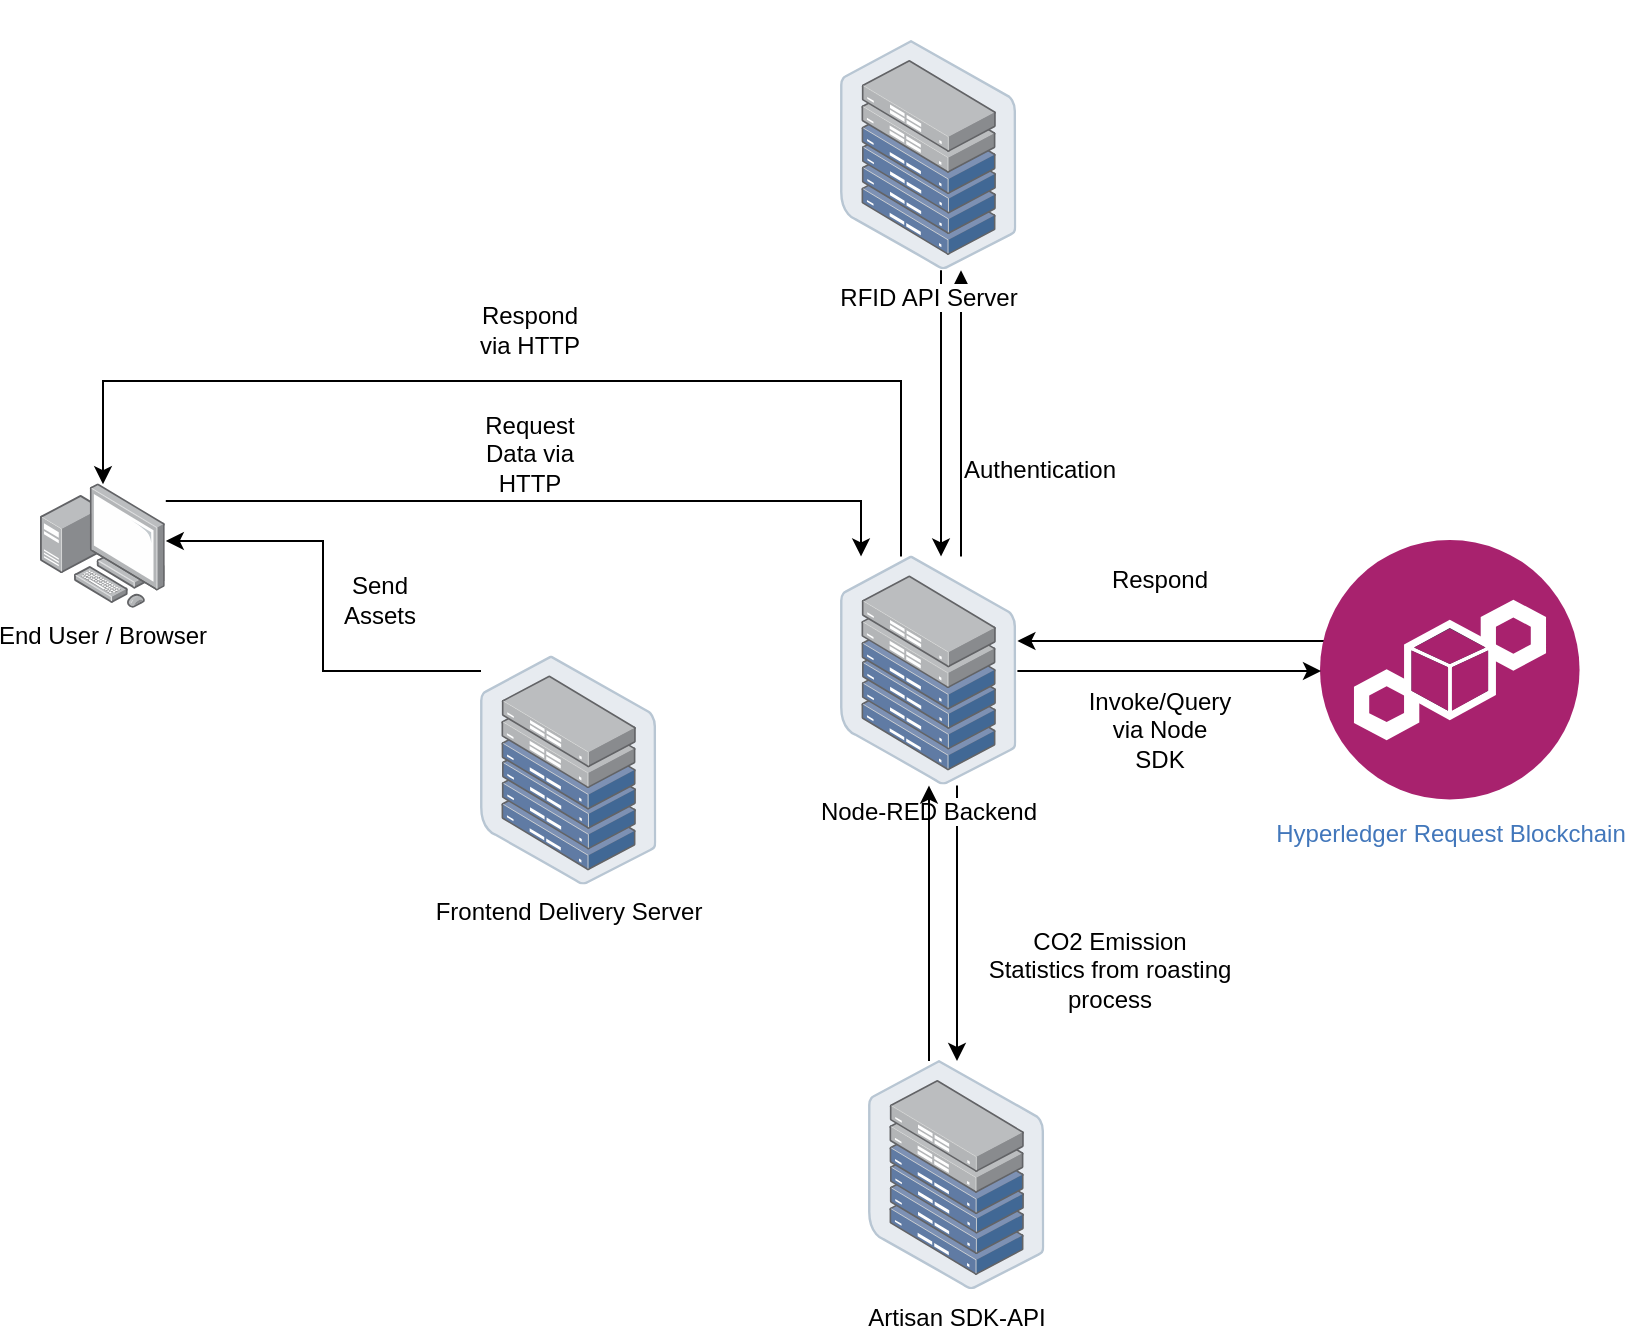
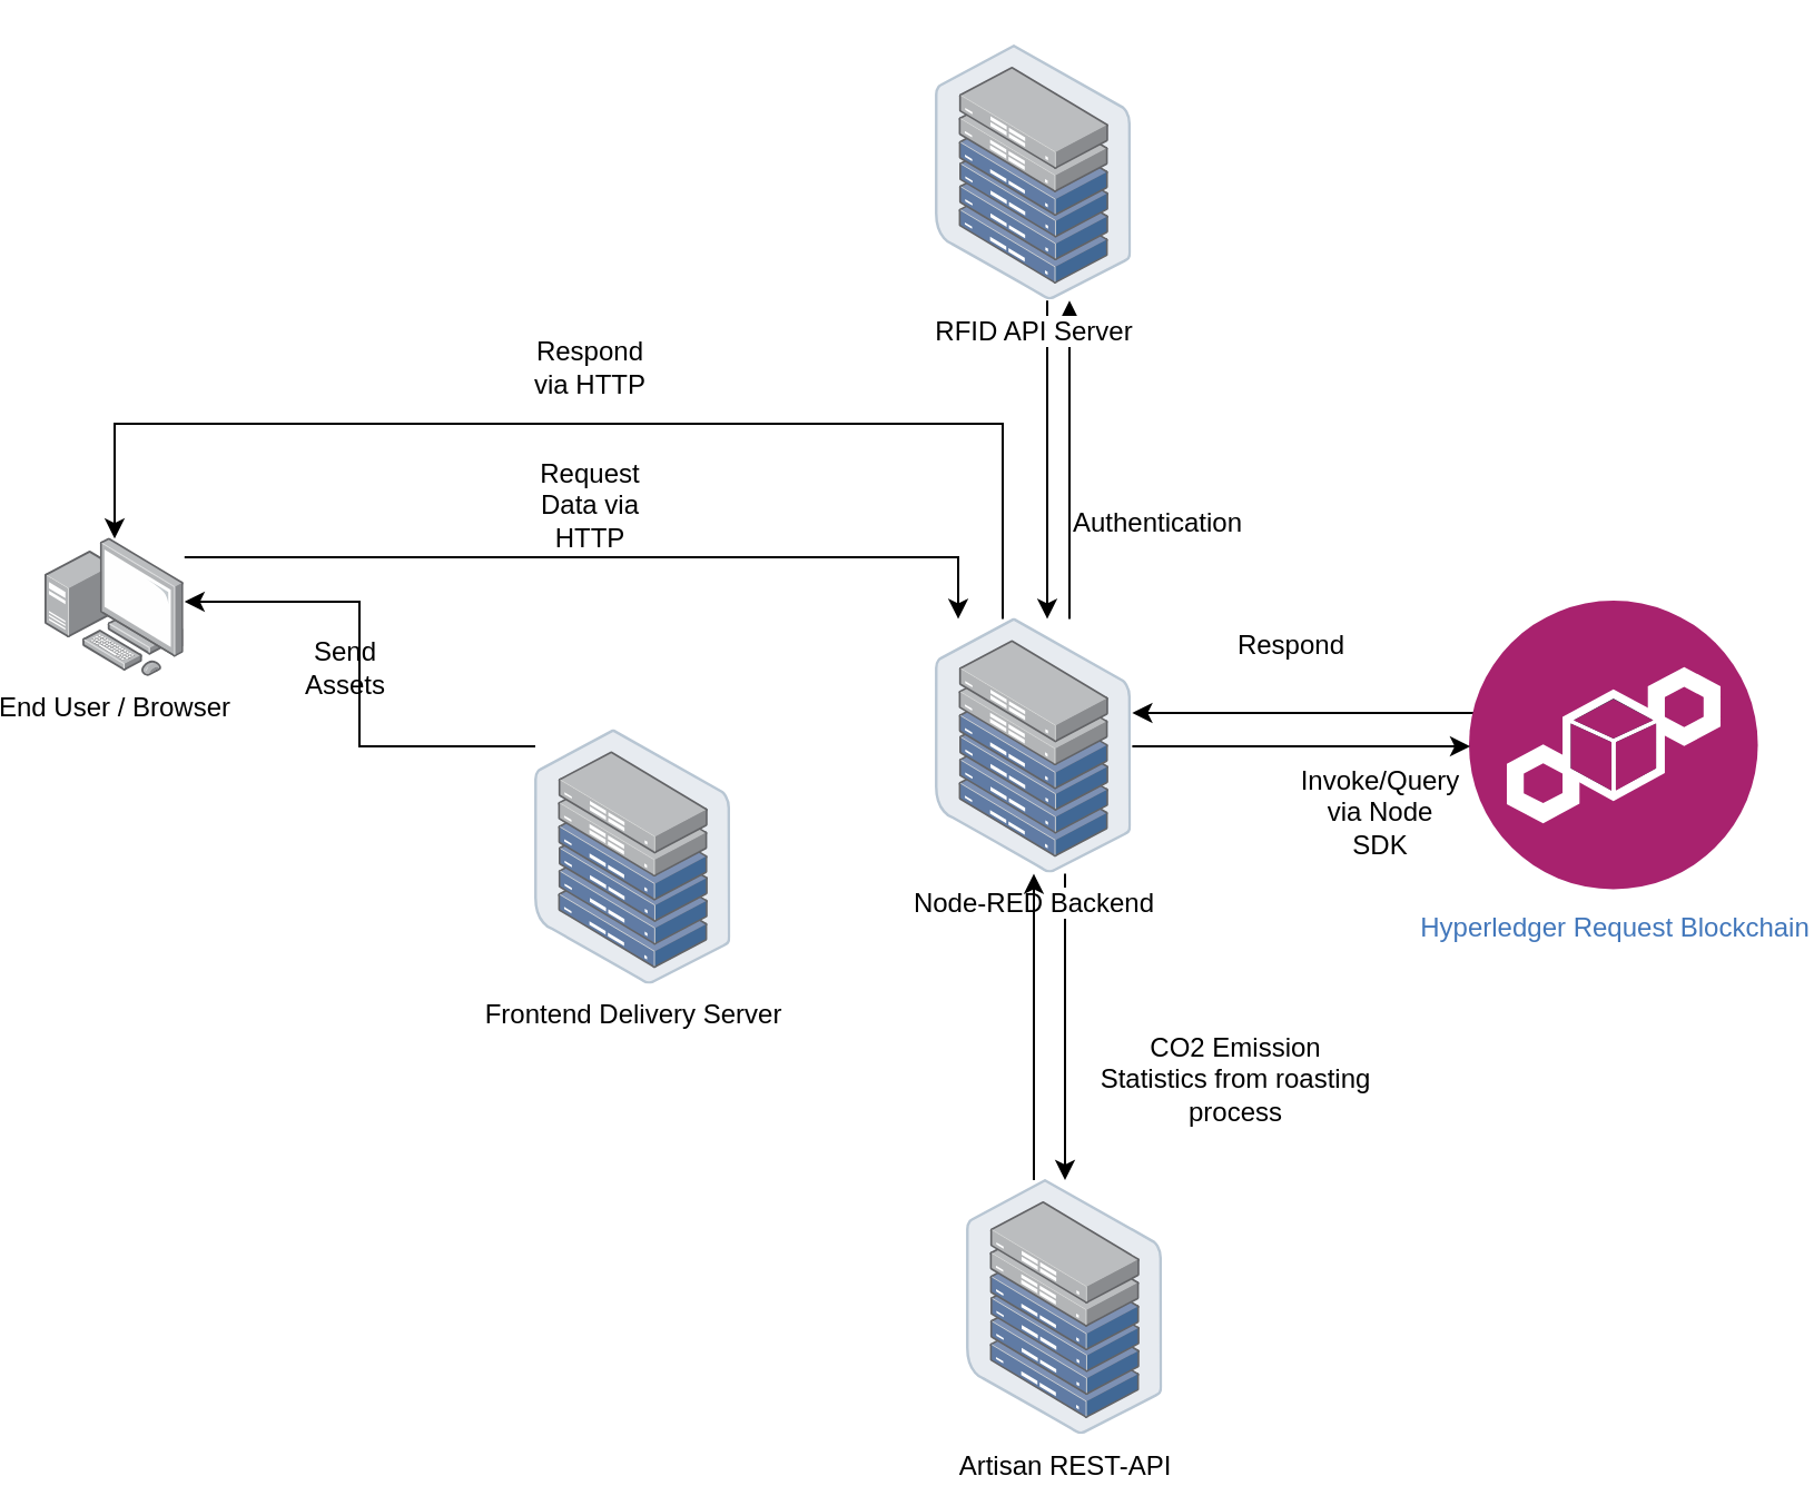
  <mxCell id="0" />
  <mxCell id="1" parent="0" />
  <mxCell id="2" style="edgeStyle=orthogonalEdgeStyle;rounded=0;orthogonalLoop=1;jettySize=auto;html=1;" parent="1" source="3" target="7" edge="1"><mxGeometry relative="1" as="geometry"><Array as="points"><mxPoint x="570" y="320" /><mxPoint x="570" y="320" /></Array></mxGeometry></mxCell>
  <mxCell id="3" value="Hyperledger Request Blockchain" style="aspect=fixed;perimeter=ellipsePerimeter;html=1;align=center;shadow=0;dashed=0;fontColor=#4277BB;labelBackgroundColor=#ffffff;fontSize=12;spacingTop=3;image;image=img/lib/ibm/blockchain/blockchain.svg;" parent="1" vertex="1"><mxGeometry x="660" y="270" width="130" height="130" as="geometry" /></mxCell>
  <mxCell id="4" style="edgeStyle=orthogonalEdgeStyle;rounded=0;orthogonalLoop=1;jettySize=auto;html=1;" parent="1" source="7" target="3" edge="1"><mxGeometry relative="1" as="geometry" /></mxCell>
  <mxCell id="5" style="edgeStyle=orthogonalEdgeStyle;rounded=0;orthogonalLoop=1;jettySize=auto;html=1;" parent="1" source="7" target="17" edge="1"><mxGeometry relative="1" as="geometry"><Array as="points"><mxPoint x="480" y="230" /><mxPoint x="480" y="230" /></Array></mxGeometry></mxCell>
  <mxCell id="6" style="edgeStyle=orthogonalEdgeStyle;rounded=0;orthogonalLoop=1;jettySize=auto;html=1;" edge="1" parent="1" source="7" target="20"><mxGeometry relative="1" as="geometry"><Array as="points"><mxPoint x="478" y="440" /><mxPoint x="478" y="440" /></Array></mxGeometry></mxCell>
  <mxCell id="7" value="Node-RED Backend" style="points=[];aspect=fixed;html=1;align=center;shadow=0;dashed=0;image;image=img/lib/allied_telesis/storage/Datacenter_Server_Half_Rack_ToR.svg;" parent="1" vertex="1"><mxGeometry x="420" y="277.7" width="88.2" height="114.6" as="geometry" /></mxCell>
  <mxCell id="8" style="edgeStyle=orthogonalEdgeStyle;rounded=0;orthogonalLoop=1;jettySize=auto;html=1;" parent="1" source="9" target="7" edge="1"><mxGeometry relative="1" as="geometry"><Array as="points"><mxPoint x="430" y="250" /></Array></mxGeometry></mxCell>
  <mxCell id="9" value="End User / Browser" style="points=[];aspect=fixed;html=1;align=center;shadow=0;dashed=0;image;image=img/lib/allied_telesis/computer_and_terminals/Personal_Computer_with_Server.svg;" parent="1" vertex="1"><mxGeometry y="241.6" width="62.4" height="62.4" as="geometry" x="20" /></mxCell>
  <mxCell id="10" style="edgeStyle=orthogonalEdgeStyle;rounded=0;orthogonalLoop=1;jettySize=auto;html=1;" parent="1" source="11" target="9" edge="1"><mxGeometry relative="1" as="geometry"><mxPoint x="130" y="270" as="targetPoint" /><Array as="points"><mxPoint x="161" y="335" /><mxPoint x="161" y="270" /></Array></mxGeometry></mxCell>
  <mxCell id="11" value="Frontend Delivery Server" style="points=[];aspect=fixed;html=1;align=center;shadow=0;dashed=0;image;image=img/lib/allied_telesis/storage/Datacenter_Server_Half_Rack_ToR.svg;" parent="1" vertex="1"><mxGeometry x="240" y="327.7" width="88.2" height="114.6" as="geometry" /></mxCell>
- <mxCell id="12" value="Send Assets" style="text;html=1;strokeColor=none;fillColor=none;align=center;verticalAlign=middle;whiteSpace=wrap;rounded=0;" parent="1" vertex="1"><mxGeometry x="160" y="285" width="60" height="30" as="geometry" /></mxCell>
+ <mxCell id="12" value="Send Assets" style="text;html=1;strokeColor=none;fillColor=none;align=center;verticalAlign=middle;whiteSpace=wrap;rounded=0;" parent="1" vertex="1"><mxGeometry x="125" y="285" width="60" height="30" as="geometry" /></mxCell>
  <mxCell id="13" value="Request Data via HTTP" style="text;html=1;strokeColor=none;fillColor=none;align=center;verticalAlign=middle;whiteSpace=wrap;rounded=0;" parent="1" vertex="1"><mxGeometry x="235" y="211.6" width="60" height="30" as="geometry" /></mxCell>
- <mxCell id="14" value="Invoke/Query via Node SDK" style="text;html=1;strokeColor=none;fillColor=none;align=center;verticalAlign=middle;whiteSpace=wrap;rounded=0;" parent="1" vertex="1"><mxGeometry x="550" y="350" width="60" height="30" as="geometry" /></mxCell>
+ <mxCell id="14" value="Invoke/Query via Node SDK" style="text;html=1;strokeColor=none;fillColor=none;align=center;verticalAlign=middle;whiteSpace=wrap;rounded=0;" parent="1" vertex="1"><mxGeometry x="590" y="350" width="60" height="30" as="geometry" /></mxCell>
  <mxCell id="15" value="Respond" style="text;html=1;strokeColor=none;fillColor=none;align=center;verticalAlign=middle;whiteSpace=wrap;rounded=0;" parent="1" vertex="1"><mxGeometry x="550" y="275" width="60" height="30" as="geometry" /></mxCell>
  <mxCell id="16" style="edgeStyle=orthogonalEdgeStyle;rounded=0;orthogonalLoop=1;jettySize=auto;html=1;" parent="1" source="17" target="7" edge="1"><mxGeometry relative="1" as="geometry"><Array as="points"><mxPoint x="470" y="230" /><mxPoint x="470" y="230" /></Array></mxGeometry></mxCell>
  <mxCell id="17" value="RFID API Server" style="points=[];aspect=fixed;html=1;align=center;shadow=0;dashed=0;image;image=img/lib/allied_telesis/storage/Datacenter_Server_Half_Rack_ToR.svg;" parent="1" vertex="1"><mxGeometry x="420" y="20" width="88.2" height="114.6" as="geometry" /></mxCell>
  <mxCell id="18" value="Authentication" style="text;html=1;strokeColor=none;fillColor=none;align=center;verticalAlign=middle;whiteSpace=wrap;rounded=0;" parent="1" vertex="1"><mxGeometry x="490" y="220" width="60" height="30" as="geometry" /></mxCell>
  <mxCell id="19" style="edgeStyle=orthogonalEdgeStyle;rounded=0;orthogonalLoop=1;jettySize=auto;html=1;" edge="1" parent="1" source="20" target="7"><mxGeometry relative="1" as="geometry"><Array as="points"><mxPoint x="464" y="460" /><mxPoint x="464" y="460" /></Array></mxGeometry></mxCell>
- <mxCell id="20" value="Artisan SDK-API" style="points=[];aspect=fixed;html=1;align=center;shadow=0;dashed=0;image;image=img/lib/allied_telesis/storage/Datacenter_Server_Half_Rack_ToR.svg;" vertex="1" parent="1"><mxGeometry x="434" y="530" width="88.2" height="114.6" as="geometry" /></mxCell>
+ <mxCell id="20" value="Artisan REST-API" style="points=[];aspect=fixed;html=1;align=center;shadow=0;dashed=0;image;image=img/lib/allied_telesis/storage/Datacenter_Server_Half_Rack_ToR.svg;" vertex="1" parent="1"><mxGeometry x="434" y="530" width="88.2" height="114.6" as="geometry" /></mxCell>
  <mxCell id="21" value="CO2 Emission Statistics from roasting process" style="text;html=1;strokeColor=none;fillColor=none;align=center;verticalAlign=middle;whiteSpace=wrap;rounded=0;" vertex="1" parent="1"><mxGeometry x="490" y="470" width="130" height="30" as="geometry" /></mxCell>
  <mxCell id="22" style="edgeStyle=orthogonalEdgeStyle;rounded=0;orthogonalLoop=1;jettySize=auto;html=1;" edge="1" parent="1" source="7" target="9"><mxGeometry relative="1" as="geometry"><Array as="points"><mxPoint x="450" y="190" /><mxPoint x="51" y="190" /></Array><mxPoint x="440" y="210" as="sourcePoint" /><mxPoint x="50" y="210" as="targetPoint" /></mxGeometry></mxCell>
  <mxCell id="23" value="Respond via HTTP" style="text;html=1;strokeColor=none;fillColor=none;align=center;verticalAlign=middle;whiteSpace=wrap;rounded=0;" vertex="1" parent="1"><mxGeometry x="235" y="150" width="60" height="30" as="geometry" /></mxCell>
